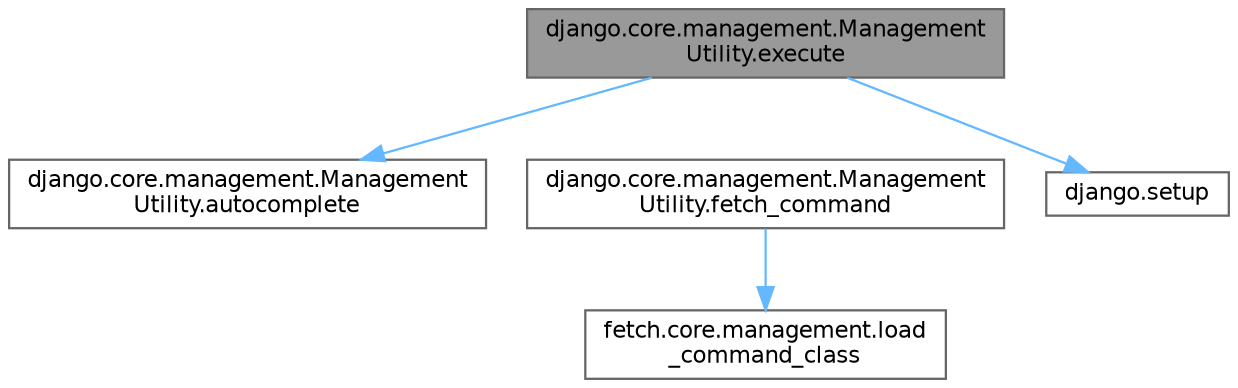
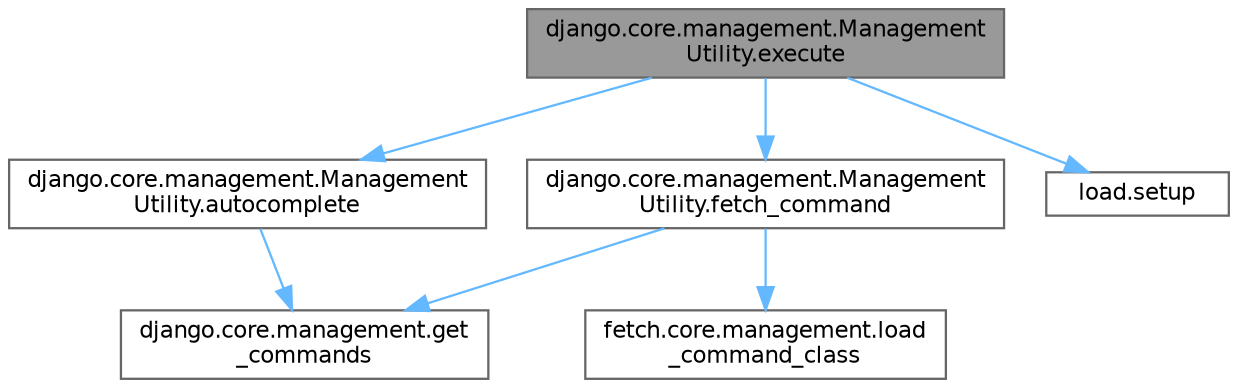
  digraph {
    rankdir=TB
    node [color=grey40 fillcolor=white fontname=Helvetica fontsize=10 shape=box style=filled]
    edge [color=steelblue1 fontname=Helvetica fontsize=10 labelfontname=Helvetica labelfontsize=10 style=solid]
    n1 [color=gray40 fillcolor=grey60 fontcolor=black height=0.2 label="django.core.management.Management\lUtility.execute" width=0.4]
    n2 [height=0.2 label="django.core.management.Management\lUtility.autocomplete" width=0.4]
    n3 [height=0.2 label="django.core.management.Management\lUtility.fetch_command" width=0.4]
-   n4 [height=0.2 label="django.setup" width=0.4]
+   n4 [height=0.2 label="load.setup" width=0.4]
+   n5 [height=0.2 label="django.core.management.get\l_commands" width=0.4]
    n6 [height=0.2 label="fetch.core.management.load\l_command_class" width=0.4]
    n1 -> n2
+   n1 -> n3
    n1 -> n4
+   n2 -> n5
+   n3 -> n5
    n3 -> n6
  }
